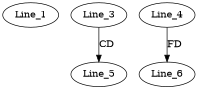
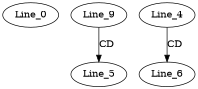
  digraph {
-   Line_0 [label=Line_1]
-   Line_3
+   Line_0
+   Line_3 [label=Line_9]
    Line_5
    Line_4
    Line_6
    Line_3 -> Line_5 [label=CD]
-   Line_4 -> Line_6 [label=FD]
+   Line_4 -> Line_6 [label=CD]
  }
